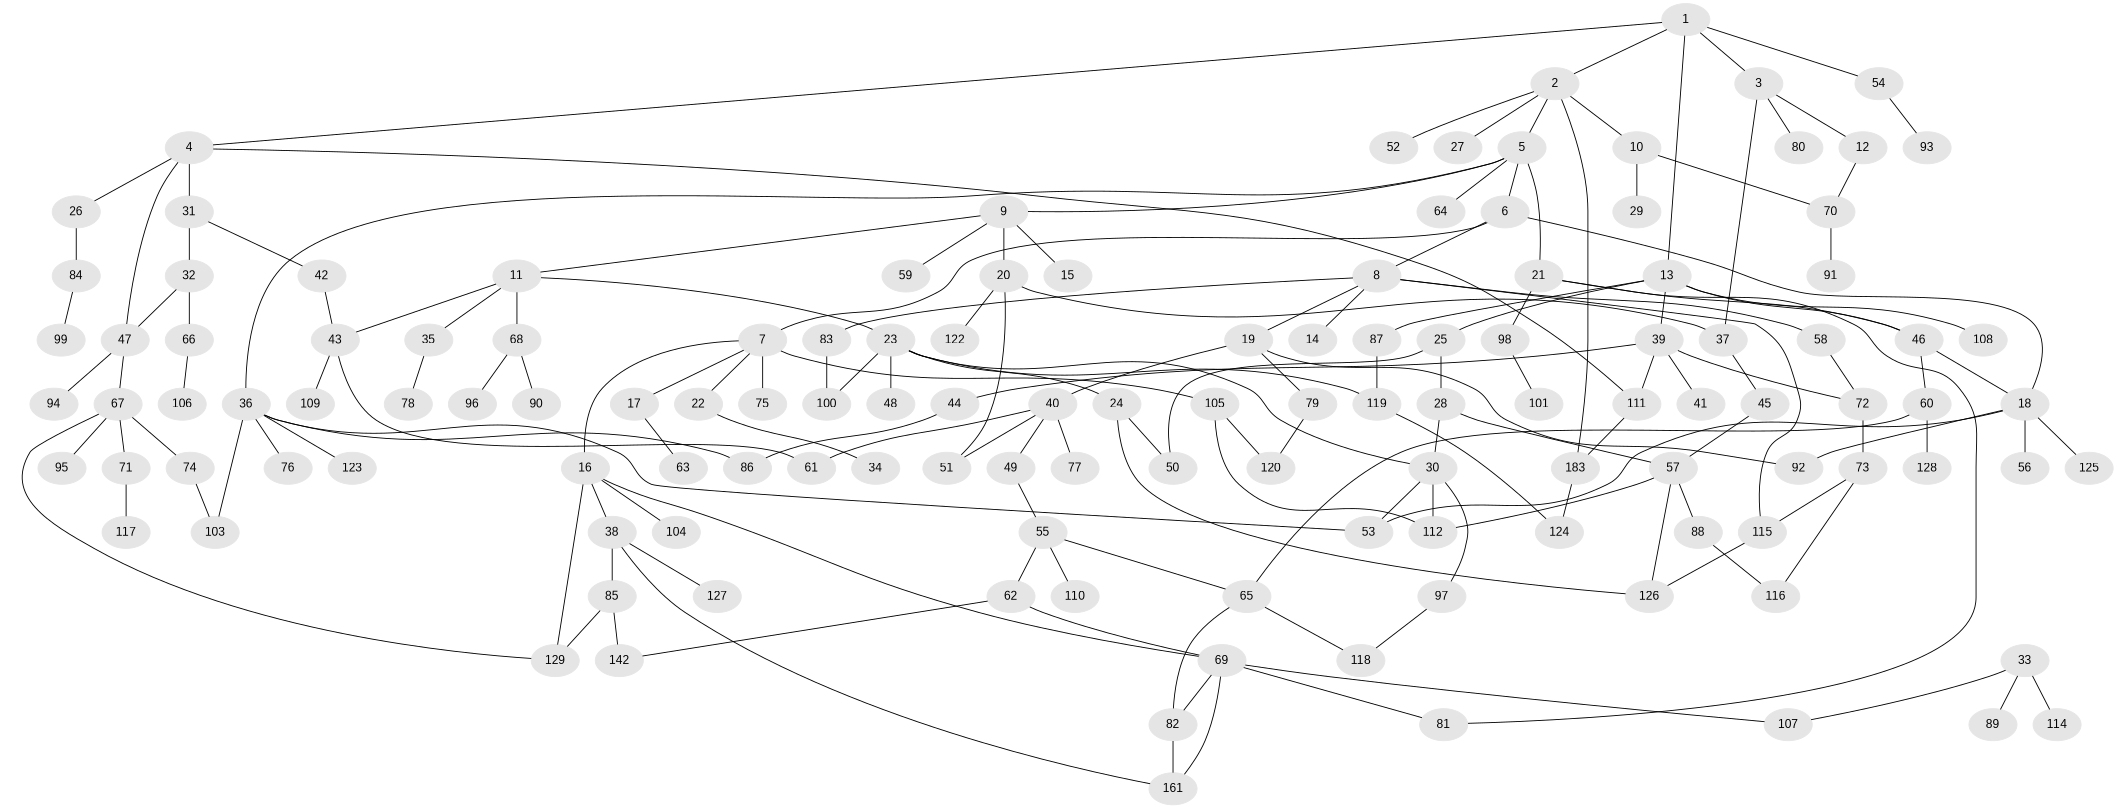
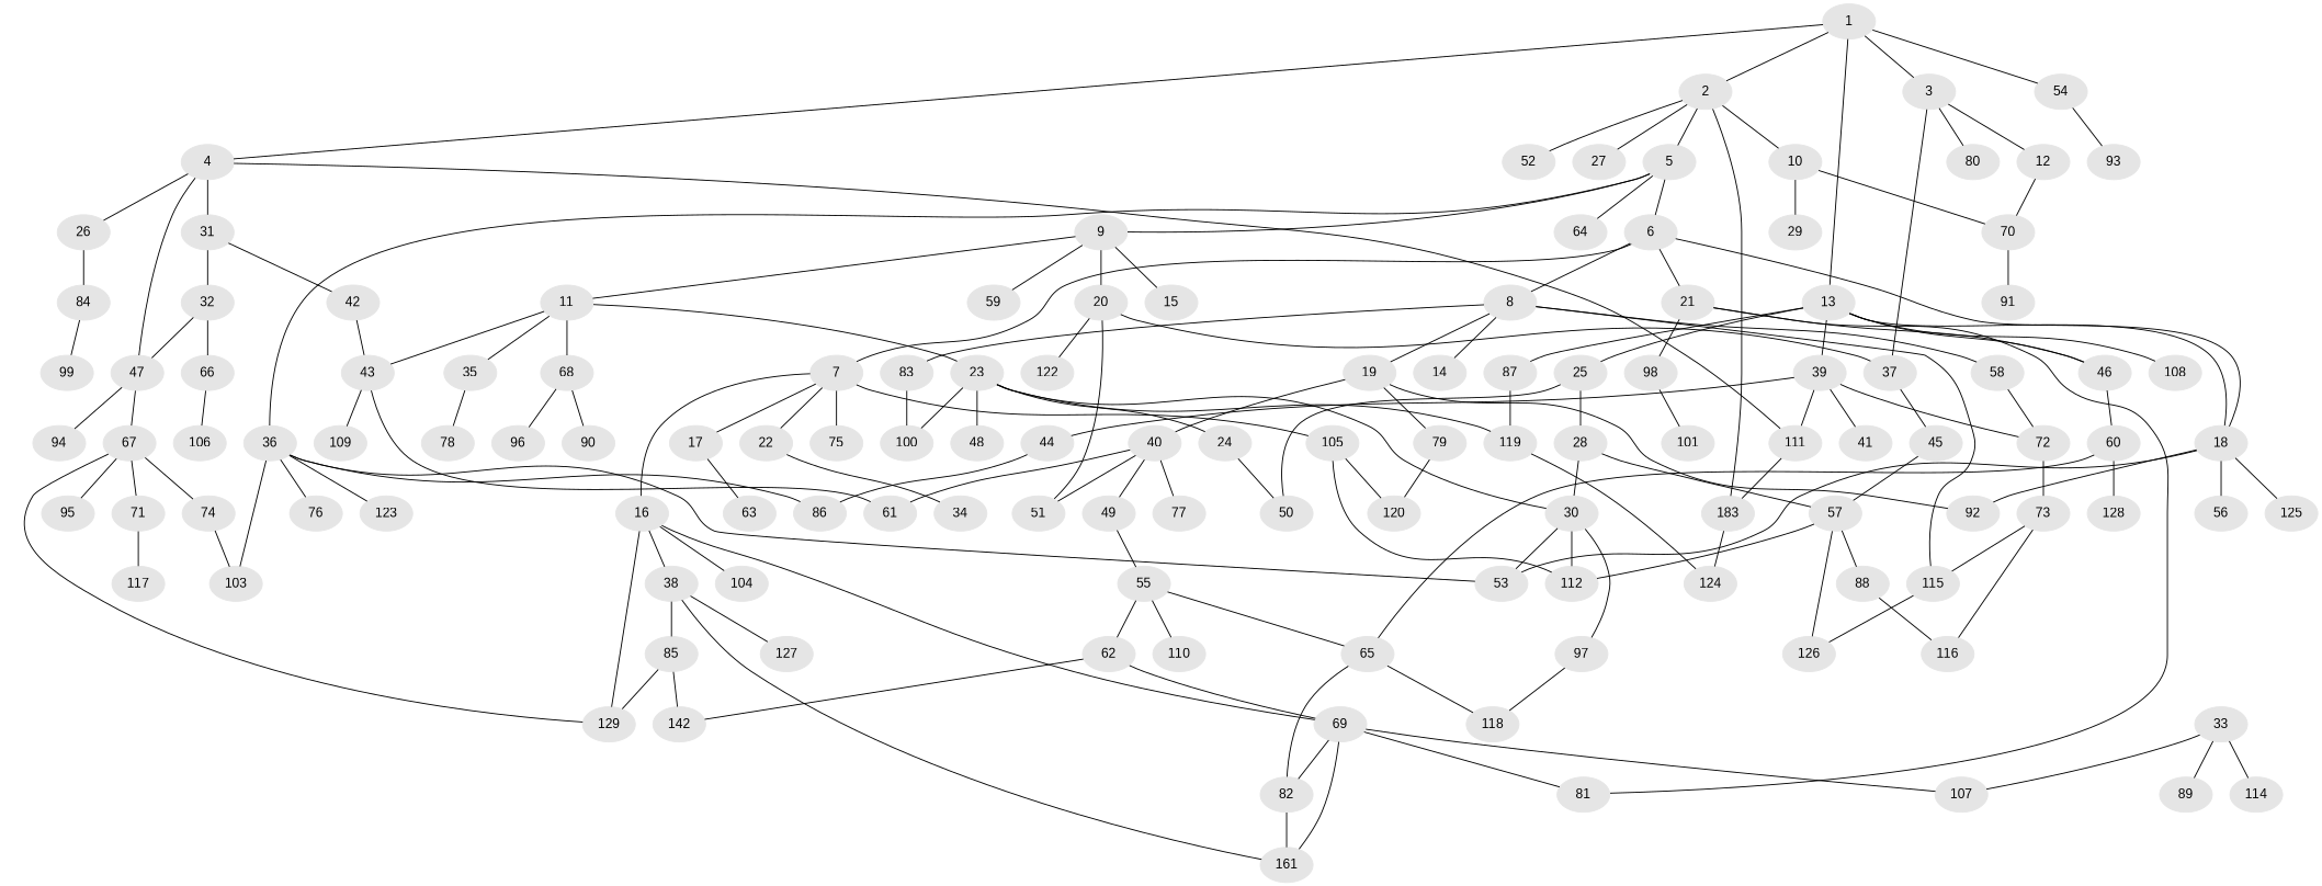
  graph {
    fontname="Liberation Sans"
    node [color=gray90 fontname="Liberation Sans" style=filled]
    edge [fontname="Liberation Sans"]
    1
    2
    3
    4
    13
    54
    5
    10
    27
    52
    n11 [label=183]
    12
    37
    80
    26
    31
    47
    111
    18
    25
    39
    46
    87
    108
    93
    6
    9
    36
    64
    29
    70
    124
    45
    84
    32
    42
    33
    89
    107
    114
    67
    94
    7
    8
    21
    11
    15
    20
    59
    53
    76
    86
    103
    123
    16
    17
    22
    75
    105
    14
    19
    58
    83
    115
    56
    92
    125
    81
    98
    38
    69
    104
    129
    63
    34
    112
    120
    40
    79
    72
    100
    126
    23
    35
    43
    68
    51
    122
    91
    24
    30
    48
    119
    78
    61
    109
    90
    96
    50
    28
    41
    44
    60
    85
    n105 [label=161]
    127
    82
    49
    77
    101
    97
    57
    99
    88
    118
    66
    106
    n118 [label=142]
    73
    55
    65
    128
    71
    74
    95
    62
    110
    116
    117
    1 -- 2
    1 -- 3
    1 -- 4
    1 -- 13
    1 -- 54
    2 -- 5
    2 -- 10
    2 -- 27
    2 -- 52
    2 -- n11
    3 -- 12
    3 -- 37
    3 -- 80
    4 -- 26
    4 -- 31
    4 -- 47
    4 -- 111
-   46 -- 18
+   13 -- 18
    13 -- 25
    13 -- 39
    13 -- 46
    13 -- 87
    13 -- 108
    54 -- 93
    5 -- 6
    5 -- 9
    5 -- 36
    5 -- 64
    10 -- 29
    10 -- 70
    n11 -- 124
    12 -- 70
    37 -- 45
    26 -- 84
    31 -- 32
    31 -- 42
    47 -- 67
    47 -- 94
    111 -- n11
    18 -- 53
    18 -- 56
    18 -- 92
    18 -- 125
    25 -- 50
    25 -- 28
    39 -- 111
    39 -- 72
    39 -- 41
    39 -- 44
    46 -- 60
    87 -- 119
    6 -- 18
    6 -- 7
    6 -- 8
-   5 -- 21
+   6 -- 21
    9 -- 11
    9 -- 15
    9 -- 20
    9 -- 59
    36 -- 53
    36 -- 76
    36 -- 86
    36 -- 103
    36 -- 123
    70 -- 91
    45 -- 57
    84 -- 99
    32 -- 47
    32 -- 66
    42 -- 43
    33 -- 89
    33 -- 107
    33 -- 114
    67 -- 129
    67 -- 71
    67 -- 74
    67 -- 95
    7 -- 16
    7 -- 17
    7 -- 22
    7 -- 75
    7 -- 105
    8 -- 14
    8 -- 19
    8 -- 58
    8 -- 83
    8 -- 115
    21 -- 46
    21 -- 81
    21 -- 98
    11 -- 23
    11 -- 35
    11 -- 43
    11 -- 68
    20 -- 37
    20 -- 51
    20 -- 122
    16 -- 38
    16 -- 69
    16 -- 104
    16 -- 129
    17 -- 63
    22 -- 34
    105 -- 112
    105 -- 120
    19 -- 92
    19 -- 40
    19 -- 79
    58 -- 72
    83 -- 100
    115 -- 126
    98 -- 101
    38 -- 85
    38 -- n105
    38 -- 127
    69 -- 107
    69 -- 81
    69 -- n105
    69 -- 82
    40 -- 51
    40 -- 61
    40 -- 49
    40 -- 77
    79 -- 120
    72 -- 73
    23 -- 100
    23 -- 24
    23 -- 30
    23 -- 48
    23 -- 119
    35 -- 78
    43 -- 61
    43 -- 109
    68 -- 90
    68 -- 96
-   24 -- 126
    24 -- 50
    30 -- 53
    30 -- 112
    30 -- 97
    119 -- 124
    28 -- 30
    28 -- 57
    44 -- 86
    60 -- 65
    60 -- 128
    85 -- 129
    85 -- n118
    82 -- n105
    49 -- 55
    97 -- 118
    57 -- 112
    57 -- 126
    57 -- 88
    88 -- 116
    66 -- 106
    73 -- 115
    73 -- 116
    55 -- 65
    55 -- 62
    55 -- 110
    65 -- 82
    65 -- 118
    71 -- 117
    74 -- 103
    62 -- 69
    62 -- n118
  }
